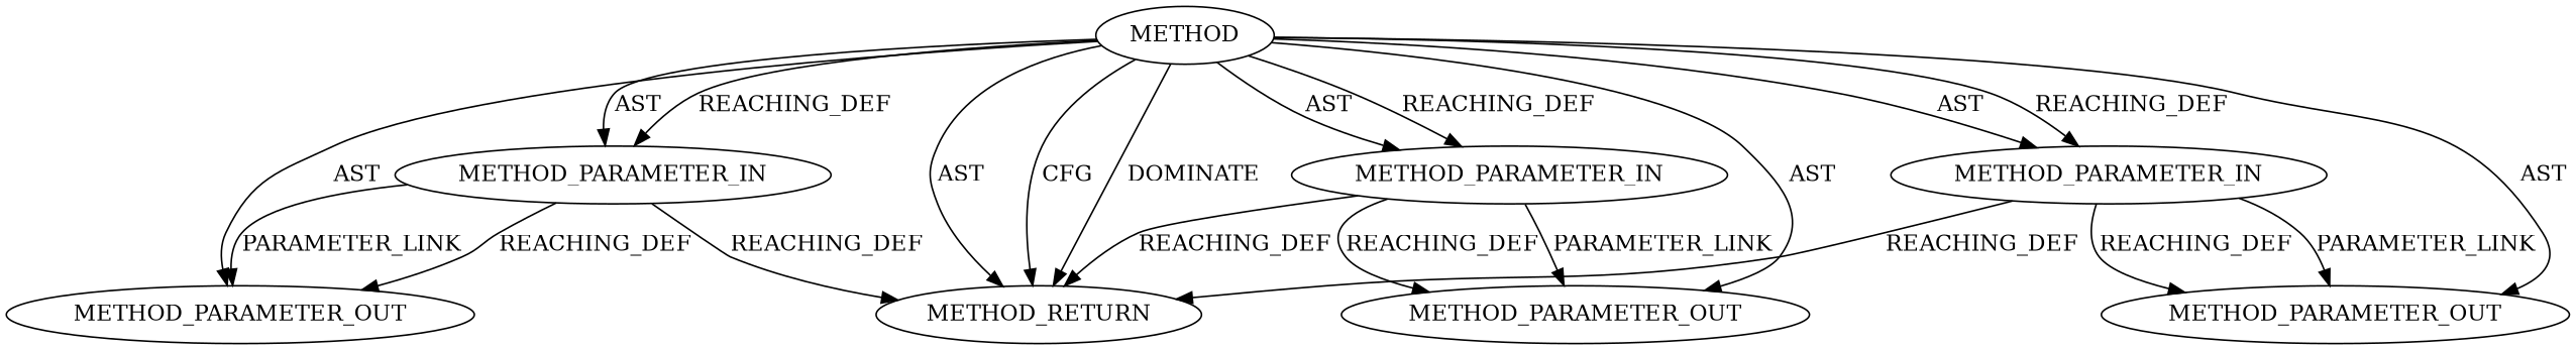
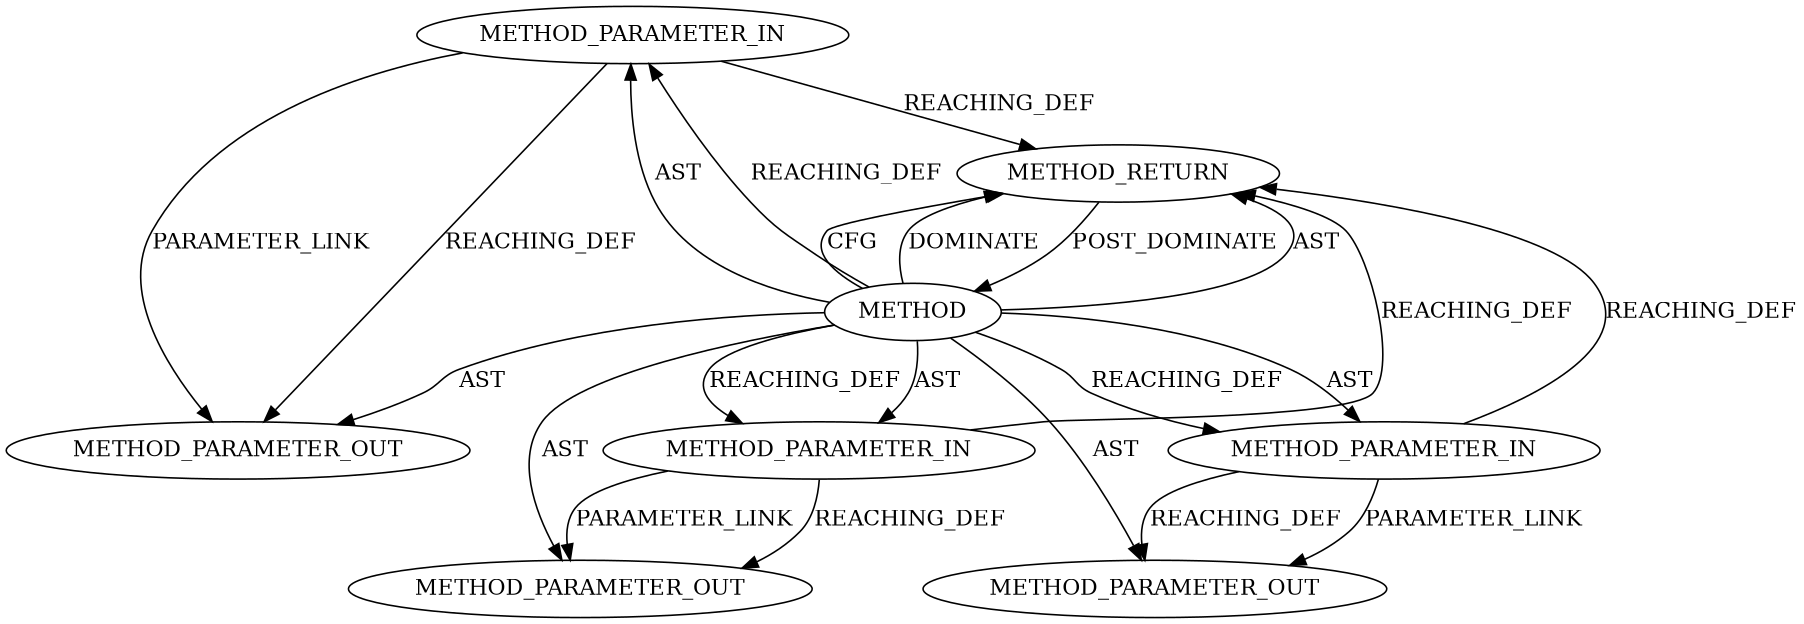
  digraph {
    node [CODE=p2 EVALUATION_STRATEGY=BY_VALUE IS_VARIADIC=false NAME=p2 ORDER=2 TYPE_FULL_NAME=ANY]
    n1 [INDEX=2 label=METHOD_PARAMETER_IN]
    n2 [INDEX=2 label=METHOD_PARAMETER_OUT]
    n3 [CODE=RET label=METHOD_RETURN IS_VARIADIC="" NAME=""]
    n4 [AST_PARENT_FULL_NAME="<global>" AST_PARENT_TYPE=NAMESPACE_BLOCK CODE="<empty>" FILENAME="<empty>" FULL_NAME=scatterwalk_done IS_EXTERNAL=true NAME=scatterwalk_done ORDER=0 label=METHOD EVALUATION_STRATEGY="" IS_VARIADIC="" TYPE_FULL_NAME=""]
    n5 [CODE=p3 INDEX=3 NAME=p3 ORDER=3 label=METHOD_PARAMETER_IN]
    n6 [CODE=p3 INDEX=3 NAME=p3 ORDER=3 label=METHOD_PARAMETER_OUT]
    n7 [CODE=p1 INDEX=1 NAME=p1 ORDER=1 label=METHOD_PARAMETER_IN]
    n8 [CODE=p1 INDEX=1 NAME=p1 ORDER=1 label=METHOD_PARAMETER_OUT]
    n1 -> n2 [label=PARAMETER_LINK]
    n1 -> n2 [VARIABLE=p2 label=REACHING_DEF]
    n1 -> n3 [VARIABLE=p2 label=REACHING_DEF]
+   n3 -> n4 [label=POST_DOMINATE]
    n4 -> n1 [label=AST]
    n4 -> n1 [label=REACHING_DEF]
    n4 -> n2 [label=AST]
    n4 -> n3 [label=AST]
    n4 -> n3 [label=CFG]
    n4 -> n3 [label=DOMINATE]
    n4 -> n5 [label=AST]
    n4 -> n5 [label=REACHING_DEF]
    n4 -> n6 [label=AST]
    n4 -> n7 [label=AST]
    n4 -> n7 [label=REACHING_DEF]
    n4 -> n8 [label=AST]
    n5 -> n3 [VARIABLE=p3 label=REACHING_DEF]
    n5 -> n6 [VARIABLE=p3 label=REACHING_DEF]
    n5 -> n6 [label=PARAMETER_LINK]
    n7 -> n3 [VARIABLE=p1 label=REACHING_DEF]
    n7 -> n8 [label=PARAMETER_LINK]
    n7 -> n8 [VARIABLE=p1 label=REACHING_DEF]
  }
